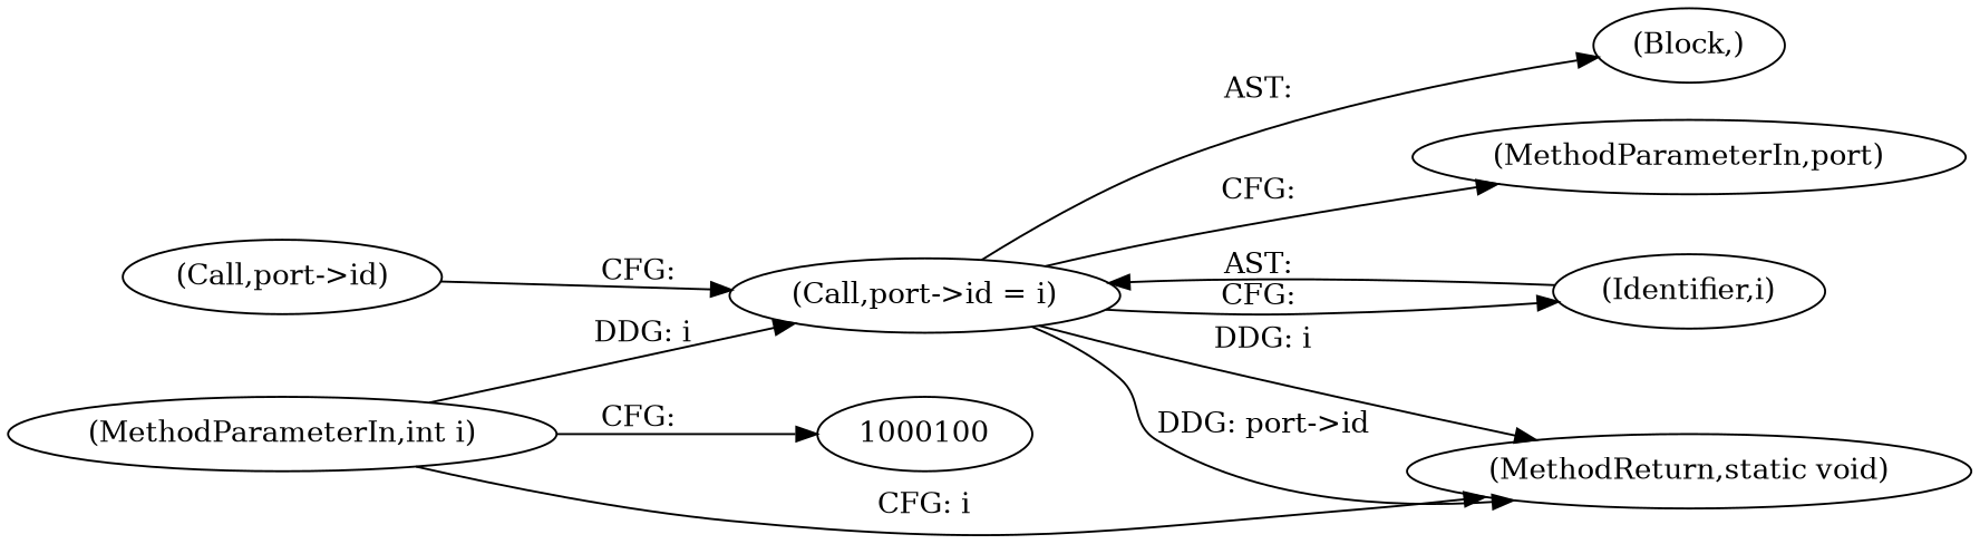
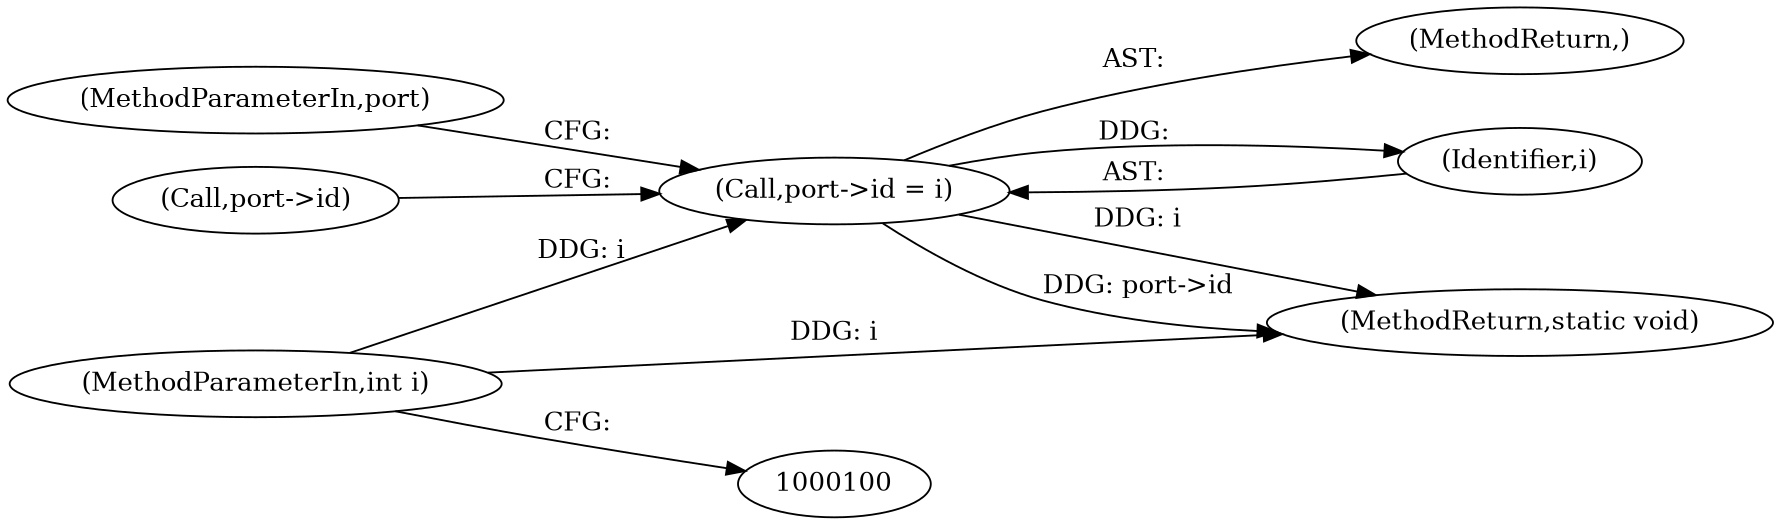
  digraph {
    rankdir=LR
    n1 [label="(Call,port->id = i)"]
    n2 [label="(Identifier,i)"]
    n3 [label="(MethodReturn,static void)"]
-   n4 [label="(Block,)"]
+   n4 [label="(MethodReturn,)"]
    n5 [label="(MethodParameterIn,int i)"]
    1000100
    n7 [label="(MethodParameterIn,port)"]
    n8 [label="(Call,port->id)"]
-   n1 -> n2 [label="CFG: "]
+   n1 -> n2 [label="DDG: "]
    n1 -> n3 [label="DDG: i"]
    n1 -> n3 [label="DDG: port->id"]
    n1 -> n4 [label="AST: "]
    n2 -> n1 [label="AST: "]
    n5 -> n1 [label="DDG: i"]
-   n5 -> n3 [label="CFG: i"]
+   n5 -> n3 [label="DDG: i"]
    n5 -> 1000100 [label="CFG: "]
-   n1 -> n7 [label="CFG: "]
+   n7 -> n1 [label="CFG: "]
    n8 -> n1 [label="CFG: "]
  }
